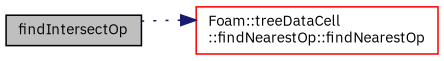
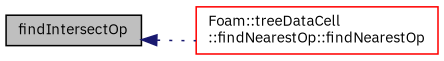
  digraph {
    rankdir=LR
    fontname="IBM Plex Sans"
    node [fontname="IBM Plex Sans" fontsize=10 shape=record]
    n1 [color=black fillcolor=grey75 fontcolor=black height=0.2 label=findIntersectOp style=filled width=0.4]
    n2 [color=red height=0.2 label="Foam::treeDataCell\l::findNearestOp::findNearestOp" width=0.4]
-   n2 -> n1 [color=midnightblue dir=back fontname="IBM Plex Sans" fontsize=10 labelfontname=Helvetica labelfontsize=10 style=dotted]
+   n1 -> n2 [color=midnightblue dir=back fontname="IBM Plex Sans" fontsize=10 labelfontname=Helvetica labelfontsize=10 style=dotted]
  }
